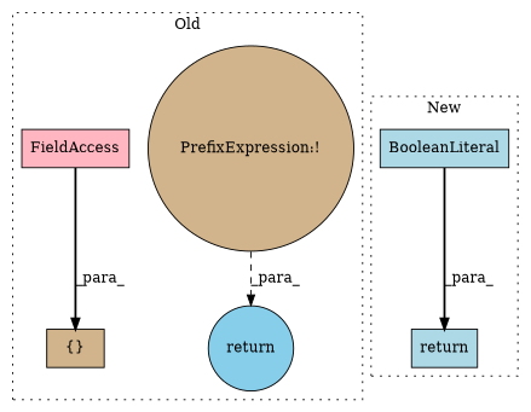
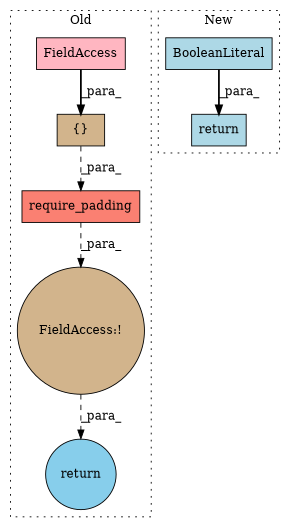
  digraph {
    node [a=41 fillcolor=tan l=7 shape=box style=filled]
    edge [style=dashed]
-   n2 [a=38 l=1 label="PrefixExpression:!" s=13861 shape=circle]
+   n1 [a=32 fillcolor=salmon l="16,1" label=require_padding s="13862,13911"]
+   n2 [a=38 l=1 label="FieldAccess:!" s=13861 shape=circle]
    n3 [a=4 l="1,1" label="{}" s="13887,13910"]
    n4 [a=22 fillcolor=lightpink l=17 label=FieldAccess s=13893]
    n5 [fillcolor=skyblue label=return s=13854 shape=circle]
    n6 [fillcolor=lightblue label=return s=12697]
    n7 [a=9 fillcolor=lightblue l=4 label=BooleanLiteral s=12704]
    subgraph cluster_1 {
      label=Old
      style=dotted
+     n1
      n2
      n3
      n4
      n5
    }
    subgraph cluster_2 {
      label=New
      style=dotted
      n6
      n7
    }
+   n1 -> n2 [label=_para_]
    n2 -> n5 [label=_para_]
+   n3 -> n1 [label=_para_]
    n4 -> n3 [label=_para_ style=bold]
    n7 -> n6 [label=_para_ style=bold]
  }
